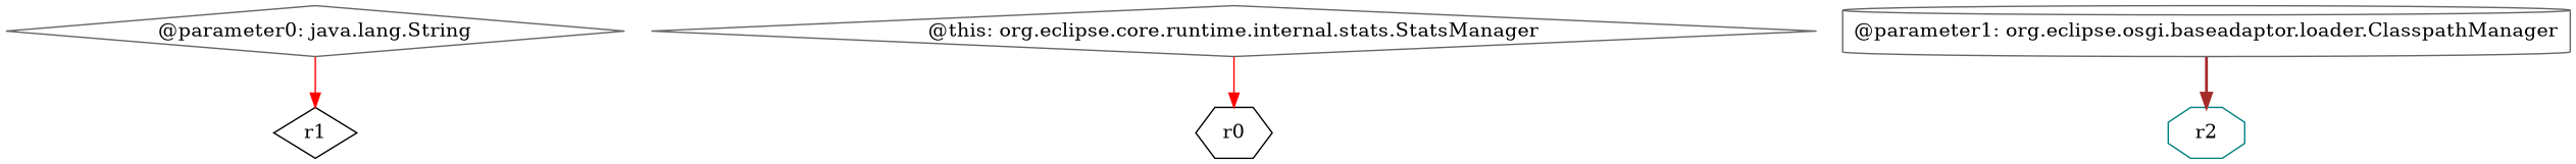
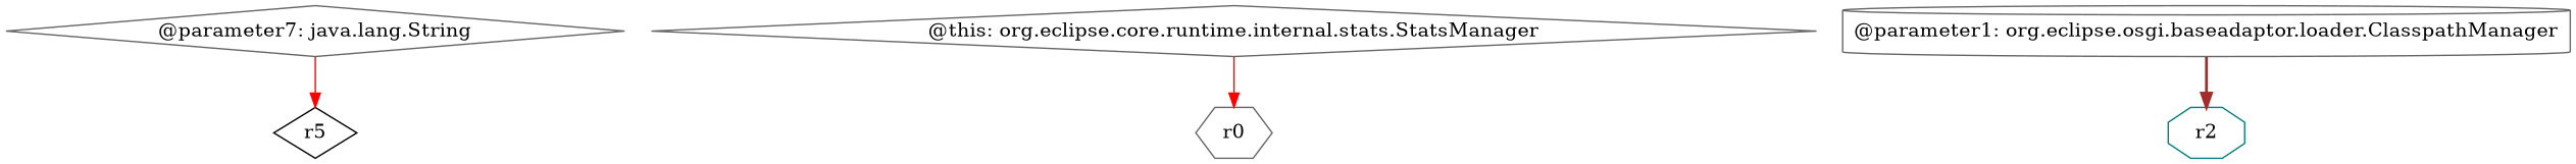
  digraph {
    node [color=gray40 shape=diamond]
    edge [color=red style=solid]
-   n1 [label="@parameter0: java.lang.String"]
-   n2 [color=black label=r1]
+   n1 [label="@parameter7: java.lang.String"]
+   n2 [color=black label=r5]
    n3 [label="@this: org.eclipse.core.runtime.internal.stats.StatsManager"]
-   n4 [color=black label=r0 shape=hexagon]
+   n4 [label=r0 shape=hexagon]
    n5 [label="@parameter1: org.eclipse.osgi.baseadaptor.loader.ClasspathManager" shape=cylinder]
    n6 [color=teal label=r2 shape=octagon]
    n1 -> n2
    n3 -> n4
    n5 -> n6 [color=brown style=bold]
  }
